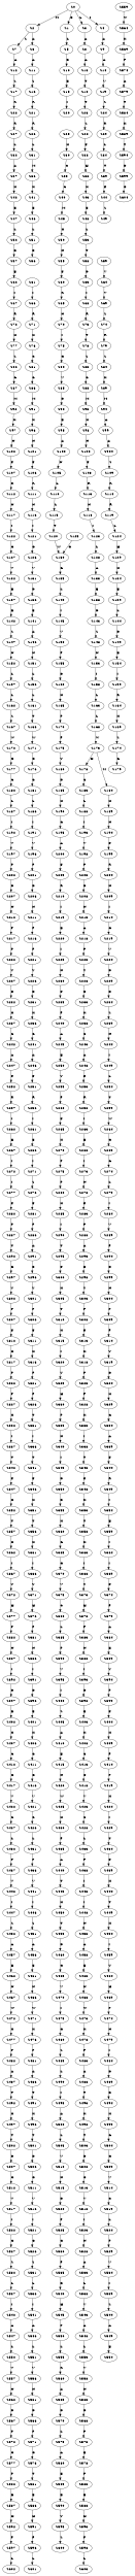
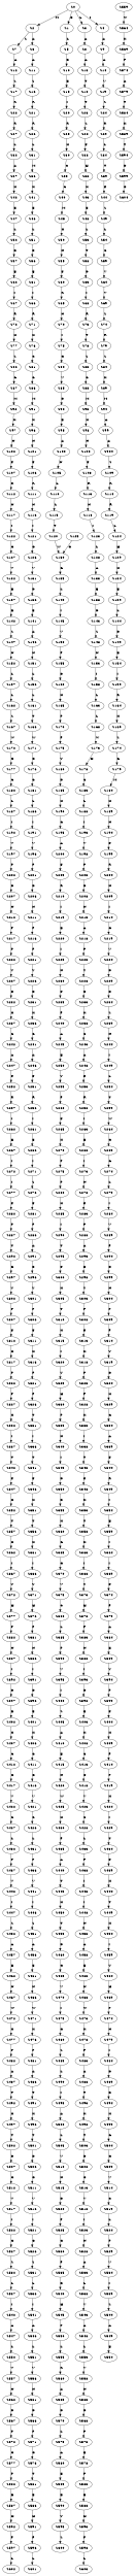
  strict digraph {
    S0
    S1
    S2
    S3
    S4
    S5
    S6
    S7
    S8
    S9
    S10
    S11
    S12
    S13
    S14
    S15
    S16
    S17
    S18
    S19
    S20
    S21
    S22
    S23
    S24
    S25
    S26
    S27
    S28
    S29
    S30
    S31
    S32
    S33
    S34
    S35
    S36
    S37
    S38
    S39
    S40
    S41
    S42
    S43
    S44
    S45
    S46
    S47
    S48
    S49
    S50
    S51
    S52
    S53
+   S54
    S55
    S56
    S57
    S58
    S59
    S60
    S61
    S62
    S63
    S64
    S65
    S66
    S67
    S68
    S69
    S70
    S71
    S72
    S73
    S74
    S75
    S76
    S77
    S78
    S79
    S80
    S81
    S82
    S83
    S84
    S85
    S86
    S87
    S88
    S89
    S90
    S91
    S92
    S93
    S94
    S95
    S96
    S97
    S98
    S99
    S100
    S101
    S102
    S103
    n105 [label=S904]
    S105
    S106
    S107
    S108
    S109
    S110
    S111
    S112
    S113
    S114
    S115
    S116
    S117
    S118
    S119
    S120
    S121
    S122
    S123
    S124
    S130
    S126
    S127
    S128
    S129
    S125
    S131
    S132
    S133
    S134
    S135
    S136
    S137
    S138
    S139
    S140
    S141
    S142
    S143
    S144
    S145
    S146
    S147
    S148
    S149
    S150
    S151
    S152
    S153
    S154
    S155
    S156
    S157
    S158
    S159
    S160
    S161
    S162
    S163
    S164
    S165
    S166
    S167
    S168
    S169
    S170
    S171
    S172
    S173
    S174
    S175
    S176
    S177
    S178
    S179
    S180
    S181
    S182
    S183
    S184
    S185
    S186
    S187
    S188
    S189
    S190
    S191
    S192
    S193
    S194
    S195
    S196
    S197
    S198
    S199
    S200
    S201
    S202
    S203
    S204
    S205
    S206
    S207
    S208
    S209
    S210
    S211
    S212
    S213
    S214
    S215
    S216
    S217
    S218
    S219
    S220
    S221
    S222
    S223
    S224
    S225
    S226
    S227
    S228
    S229
    S230
    S231
    S232
    S233
    S234
    S235
    S236
    S237
    S238
    S239
    S240
    S241
    S242
    S243
    S244
    S245
    S246
    S247
    S248
    S249
    S250
    S251
    S252
    S253
    S254
    S255
    S256
    S257
    S258
    S259
    S260
    S261
    S262
    S263
    S264
    S265
    S266
    S267
    S268
    S269
    S270
    S271
    S272
    S273
    S274
    S275
    S276
    S277
    S278
    S279
    S280
    S281
    S282
    S283
    S284
    S285
    S286
    S287
    S288
    S289
    S290
    S291
    S292
    S293
    S294
    S295
    S296
    S297
    S298
    S299
    S300
    S301
    S302
    S303
    S304
    S305
    S306
    S307
    S308
    S309
    S310
    S311
    S312
    S313
    S314
    S315
    S316
    S317
    S318
    S319
    S320
    S321
    S322
    S323
    S324
    S325
    S326
    S327
    S328
    S329
    S330
    S331
    S332
    S333
    S334
    S335
    S336
    S337
    S338
    S339
    S340
    S341
    S342
    S343
    S344
    S345
    S346
    S347
    S348
    S349
    S350
    S351
    S352
    S353
    S354
    S355
    S356
    S357
    S358
    S359
    S360
    S361
    S362
    S363
    S364
    S365
    S366
    S367
    S368
    S369
    S370
    S371
    S372
    S373
    S374
    S375
    S376
    S377
    S378
    S379
    S380
    S381
    S382
    S383
    S384
    S385
    S386
    S387
    S388
    S389
    S390
    S391
    S392
    S393
    S394
    S395
    S396
    S397
    S398
    S399
    S400
    S401
    S402
    S403
    S404
    S405
    S406
    S407
    S408
    S409
    S410
    S411
    S412
    S413
    S414
    S415
    S416
    S417
    S418
    S419
    S420
    S421
    S422
    S423
    S424
    S425
    S426
    S427
    S428
    S429
    S430
    S431
    S432
    S433
    S434
    S435
    S436
    S437
    S438
    S439
    S440
    S441
    S442
    S443
    S444
    S445
    S446
    S447
    S448
    S449
    S450
    S451
    S452
    S453
    S454
    S455
    S456
    S457
    S458
    S459
    S460
    S461
    S462
    S463
    S464
    S465
    S466
    S467
    S468
    S469
    S470
    S471
    S472
    S473
    S474
    S475
    S476
    S477
    S478
    S479
    S480
    S481
    S482
    S483
    S484
    S485
    S486
    S487
    S488
    S489
    S490
    S491
    S492
    S493
    S494
    S495
    S496
    S497
    S498
    S499
    S500
    S501
    S502
    S503
    S504
    S505
    S506
    S507
    S508
    S509
    S510
    S511
    S512
    S513
    S514
    S515
    S516
    S517
    S518
    S519
    S520
    S521
    S522
    S523
    S524
    S525
    S526
    S527
    S528
    S529
    S530
    S531
    S532
    S533
    S534
    S535
    S536
    S537
    S538
    S539
    S540
    S541
    S542
    S543
    S544
    S545
    S546
    S547
    S548
    S549
    S550
    S551
    S552
    S553
    S554
    S555
    S556
    S557
    S558
    S560
    S561
    S562
    S563
    S559
    S564
    S565
    S566
    S567
    S568
    S569
    S570
    S571
    S572
    S573
    S574
    S575
    S576
    S577
    S578
    S579
    S580
    S581
    S582
    S583
    S584
    S585
    S586
    S587
    S588
    S589
    S590
    S591
    S592
    S593
    S594
    S595
    S596
    S597
    S598
    S599
    S600
    S601
    S602
    S603
    S604
    S0 -> S1 [label=E]
    S0 -> S2 [label=M]
    S0 -> S3 [label=L]
    S0 -> S4 [label=I]
    S1 -> S5 [label=L]
    S2 -> S6 [label=A]
    S2 -> S7 [label=S]
    S3 -> S8 [label=A]
    S4 -> S9 [label=A]
    S5 -> S10 [label=E]
    S6 -> S11 [label=A]
    S7 -> S12 [label=A]
    S8 -> S13 [label=A]
    S9 -> S14 [label=A]
    S10 -> S15 [label=E]
    S11 -> S16 [label=S]
    S12 -> S17 [label=S]
    S13 -> S18 [label=T]
    S14 -> S19 [label=V]
    S15 -> S20 [label=I]
    S16 -> S21 [label=R]
    S17 -> S22 [label=R]
    S18 -> S23 [label=T]
    S19 -> S24 [label=S]
+   S20 -> S25 [label=R]
    S21 -> S26 [label=R]
    S22 -> S27 [label=R]
    S23 -> S28 [label=S]
    S24 -> S29 [label=R]
    S25 -> S30 [label=K]
    S26 -> S31 [label=L]
    S27 -> S32 [label=L]
    S28 -> S33 [label=F]
    S29 -> S34 [label=L]
    S30 -> S35 [label=C]
    S31 -> S36 [label=M]
    S32 -> S37 [label=A]
    S33 -> S38 [label=H]
    S34 -> S39 [label=T]
    S35 -> S40 [label=G]
    S36 -> S41 [label=K]
    S37 -> S42 [label=K]
    S38 -> S43 [label=K]
    S39 -> S44 [label=F]
    S40 -> S45 [label=M]
    S41 -> S46 [label=E]
    S42 -> S47 [label=E]
    S43 -> S48 [label=E]
    S44 -> S49 [label=S]
    S45 -> S50 [label=K]
    S46 -> S51 [label=L]
    S47 -> S52 [label=L]
    S48 -> S53 [label=L]
+   S49 -> S54 [label=L]
    S50 -> S55 [label=N]
    S51 -> S56 [label=E]
    S52 -> S57 [label=E]
    S53 -> S58 [label=T]
+   S54 -> S59 [label=G]
    S55 -> S60 [label=F]
+   S56 -> S61 [label=E]
    S57 -> S62 [label=E]
    S58 -> S63 [label=D]
    S59 -> S64 [label=V]
    S60 -> S65 [label=R]
    S61 -> S66 [label=I]
    S62 -> S67 [label=I]
    S63 -> S68 [label=I]
    S64 -> S69 [label=V]
    S65 -> S70 [label=N]
    S66 -> S71 [label=R]
    S67 -> S72 [label=R]
    S68 -> S73 [label=R]
    S69 -> S74 [label=S]
    S70 -> S75 [label=I]
    S71 -> S76 [label=K]
    S72 -> S77 [label=K]
    S73 -> S78 [label=T]
    S74 -> S79 [label=R]
    S75 -> S80 [label=Q]
    S76 -> S81 [label=C]
    S77 -> S82 [label=S]
    S78 -> S83 [label=S]
    S79 -> S84 [label=S]
    S80 -> S85 [label=V]
    S81 -> S86 [label=G]
    S82 -> S87 [label=G]
    S83 -> S88 [label=G]
    S84 -> S89 [label=K]
    S85 -> S90 [label=D]
    S86 -> S91 [label=M]
    S87 -> S92 [label=M]
    S88 -> S93 [label=M]
    S89 -> S94 [label=M]
    S90 -> S95 [label=E]
    S91 -> S96 [label=K]
    S92 -> S97 [label=K]
    S93 -> S98 [label=K]
    S94 -> S99 [label=A]
    S95 -> S100 [label=A]
    S96 -> S101 [label=N]
    S97 -> S102 [label=N]
    S98 -> S103 [label=N]
    S99 -> n105 [label=A]
    S100 -> S105 [label=N]
    S101 -> S106 [label=F]
    S102 -> S107 [label=F]
    S103 -> S108 [label=F]
    n105 -> S109 [label=S]
    S105 -> S110 [label=L]
    S106 -> S111 [label=R]
    S107 -> S112 [label=R]
    S108 -> S113 [label=R]
    S109 -> S114 [label=R]
    S110 -> S115 [label=L]
    S111 -> S116 [label=N]
    S112 -> S117 [label=N]
    S113 -> S118 [label=N]
    S114 -> S119 [label=R]
    S115 -> S120 [label=T]
    S116 -> S121 [label=I]
    S117 -> S122 [label=I]
    S118 -> S123 [label=I]
    S119 -> S124 [label=L]
    S120 -> S130 [label=W]
    S121 -> S126 [label=Q]
    S122 -> S127 [label=Q]
    S123 -> S128 [label=L]
    S124 -> S129 [label=H]
    S130 -> S135 [label=G]
    S126 -> S131 [label=V]
    S127 -> S132 [label=V]
    S128 -> S133 [label=A]
    S129 -> S134 [label=K]
    S125 -> S130 [label=Q]
    S131 -> S136 [label=D]
    S132 -> S137 [label=E]
    S133 -> S138 [label=E]
    S134 -> S139 [label=E]
    S135 -> S140 [label=L]
    S136 -> S141 [label=E]
    S137 -> S142 [label=E]
    S138 -> S143 [label=D]
    S139 -> S144 [label=L]
    S140 -> S145 [label=I]
    S141 -> S146 [label=A]
    S142 -> S147 [label=S]
    S143 -> S148 [label=S]
    S144 -> S149 [label=D]
    S145 -> S150 [label=V]
    S146 -> S151 [label=N]
    S147 -> S152 [label=N]
    S148 -> S153 [label=N]
    S149 -> S154 [label=E]
    S150 -> S155 [label=P]
    S151 -> S156 [label=L]
    S152 -> S157 [label=L]
    S153 -> S158 [label=I]
    S154 -> S159 [label=I]
    S155 -> S160 [label=D]
    S156 -> S161 [label=L]
    S157 -> S162 [label=L]
    S158 -> S163 [label=L]
    S159 -> S164 [label=R]
    S160 -> S165 [label=N]
    S161 -> S166 [label=T]
    S162 -> S167 [label=S]
    S163 -> S168 [label=L]
    S164 -> S169 [label=K]
    S165 -> S170 [label=P]
    S166 -> S171 [label=W]
    S167 -> S172 [label=W]
    S168 -> S173 [label=W]
    S169 -> S174 [label=S]
    S170 -> S175 [label=P]
    S171 -> S176 [label=Q]
    S172 -> S177 [label=Q]
    S173 -> S178 [label=H]
    S174 -> S179 [label=G]
    S175 -> S180 [label=Y]
    S176 -> S181 [label=G]
    S177 -> S182 [label=G]
    S178 -> S183 [label=G]
-   S173 -> S184 [label=M]
+   S179 -> S184 [label=M]
    S180 -> S185 [label=D]
    S181 -> S186 [label=L]
    S182 -> S187 [label=L]
    S183 -> S188 [label=L]
    S184 -> S189 [label=K]
    S185 -> S190 [label=K]
    S186 -> S191 [label=I]
    S187 -> S192 [label=I]
    S188 -> S193 [label=I]
    S189 -> S194 [label=N]
    S190 -> S195 [label=G]
    S191 -> S196 [label=V]
    S192 -> S197 [label=V]
    S193 -> S198 [label=V]
    S194 -> S199 [label=F]
    S195 -> S200 [label=A]
    S196 -> S201 [label=P]
    S197 -> S202 [label=P]
    S198 -> S203 [label=P]
    S199 -> S204 [label=R]
    S200 -> S205 [label=F]
    S201 -> S206 [label=D]
    S202 -> S207 [label=D]
    S203 -> S208 [label=D]
    S204 -> S209 [label=N]
    S205 -> S210 [label=R]
    S206 -> S211 [label=N]
    S207 -> S212 [label=N]
    S208 -> S213 [label=N]
    S209 -> S214 [label=I]
    S210 -> S215 [label=I]
    S211 -> S216 [label=P]
    S212 -> S217 [label=P]
    S213 -> S218 [label=A]
    S214 -> S219 [label=Q]
    S215 -> S220 [label=E]
    S216 -> S221 [label=P]
    S217 -> S222 [label=P]
    S218 -> S223 [label=P]
    S219 -> S224 [label=V]
    S220 -> S225 [label=I]
    S221 -> S226 [label=Y]
    S222 -> S227 [label=Y]
    S223 -> S228 [label=Y]
    S224 -> S229 [label=D]
    S225 -> S230 [label=N]
    S226 -> S231 [label=D]
    S227 -> S232 [label=D]
    S228 -> S233 [label=D]
    S229 -> S234 [label=D]
    S230 -> S235 [label=F]
    S231 -> S236 [label=K]
    S232 -> S237 [label=K]
    S233 -> S238 [label=K]
    S234 -> S239 [label=S]
    S235 -> S240 [label=P]
    S236 -> S241 [label=G]
    S237 -> S242 [label=G]
    S238 -> S243 [label=G]
    S239 -> S244 [label=N]
    S240 -> S245 [label=A]
    S241 -> S246 [label=A]
    S242 -> S247 [label=A]
    S243 -> S248 [label=A]
    S244 -> S249 [label=I]
    S245 -> S250 [label=E]
    S246 -> S251 [label=F]
    S247 -> S252 [label=F]
    S248 -> S253 [label=F]
    S249 -> S254 [label=L]
    S250 -> S255 [label=Y]
    S251 -> S256 [label=R]
    S252 -> S257 [label=R]
    S253 -> S258 [label=R]
    S254 -> S259 [label=T]
    S255 -> S260 [label=P]
    S256 -> S261 [label=I]
    S257 -> S262 [label=I]
    S258 -> S263 [label=I]
    S259 -> S264 [label=W]
    S260 -> S265 [label=F]
    S261 -> S266 [label=E]
    S262 -> S267 [label=E]
    S263 -> S268 [label=E]
    S264 -> S269 [label=Q]
    S265 -> S270 [label=K]
    S266 -> S271 [label=I]
    S267 -> S272 [label=I]
    S268 -> S273 [label=I]
    S269 -> S274 [label=G]
    S270 -> S275 [label=P]
    S271 -> S276 [label=S]
    S272 -> S277 [label=I]
    S273 -> S278 [label=N]
    S274 -> S279 [label=L]
    S275 -> S280 [label=P]
    S276 -> S281 [label=F]
    S277 -> S282 [label=F]
    S278 -> S283 [label=F]
    S279 -> S284 [label=I]
    S280 -> S285 [label=K]
    S281 -> S286 [label=P]
    S282 -> S287 [label=P]
    S283 -> S288 [label=P]
    S284 -> S289 [label=V]
    S285 -> S290 [label=I]
    S286 -> S291 [label=A]
    S287 -> S292 [label=T]
    S288 -> S293 [label=A]
    S289 -> S294 [label=P]
    S290 -> S295 [label=T]
    S291 -> S296 [label=E]
    S292 -> S297 [label=E]
    S293 -> S298 [label=E]
    S294 -> S299 [label=D]
    S295 -> S300 [label=F]
    S296 -> S301 [label=Y]
    S297 -> S302 [label=Y]
    S298 -> S303 [label=Y]
    S299 -> S304 [label=N]
    S300 -> S305 [label=K]
    S301 -> S306 [label=P]
    S302 -> S307 [label=P]
    S303 -> S308 [label=P]
    S304 -> S309 [label=P]
    S305 -> S310 [label=T]
    S306 -> S311 [label=F]
    S307 -> S312 [label=F]
    S308 -> S313 [label=F]
    S309 -> S314 [label=P]
    S310 -> S315 [label=K]
    S311 -> S316 [label=K]
    S312 -> S317 [label=K]
    S313 -> S318 [label=K]
    S314 -> S319 [label=Y]
    S315 -> S320 [label=I]
    S316 -> S321 [label=P]
    S317 -> S322 [label=P]
    S318 -> S323 [label=P]
    S319 -> S324 [label=D]
    S320 -> S325 [label=Y]
    S321 -> S326 [label=P]
    S322 -> S327 [label=P]
    S323 -> S328 [label=P]
    S324 -> S329 [label=K]
    S325 -> S330 [label=H]
    S326 -> S331 [label=T]
    S327 -> S332 [label=K]
    S328 -> S333 [label=K]
    S329 -> S334 [label=G]
    S330 -> S335 [label=P]
    S331 -> S336 [label=I]
    S332 -> S337 [label=I]
    S333 -> S338 [label=I]
    S334 -> S339 [label=A]
    S335 -> S340 [label=N]
    S336 -> S341 [label=T]
    S337 -> S342 [label=T]
    S338 -> S343 [label=T]
    S339 -> S344 [label=F]
    S340 -> S345 [label=I]
    S341 -> S346 [label=F]
    S342 -> S347 [label=F]
    S343 -> S348 [label=F]
    S344 -> S349 [label=R]
    S345 -> S350 [label=D]
    S346 -> S351 [label=K]
    S347 -> S352 [label=K]
    S348 -> S353 [label=K]
    S349 -> S354 [label=I]
    S350 -> S355 [label=E]
    S351 -> S356 [label=T]
    S352 -> S357 [label=T]
    S353 -> S358 [label=T]
    S354 -> S359 [label=E]
    S355 -> S360 [label=K]
    S356 -> S361 [label=K]
    S357 -> S362 [label=K]
    S358 -> S363 [label=K]
    S359 -> S364 [label=I]
    S360 -> S365 [label=G]
    S361 -> S366 [label=I]
    S362 -> S367 [label=I]
    S363 -> S368 [label=I]
    S364 -> S369 [label=I]
    S365 -> S370 [label=Q]
    S366 -> S371 [label=Y]
    S367 -> S372 [label=Y]
    S368 -> S373 [label=Y]
    S369 -> S374 [label=F]
    S370 -> S375 [label=V]
    S371 -> S376 [label=H]
    S372 -> S377 [label=H]
    S373 -> S378 [label=H]
    S374 -> S379 [label=P]
    S375 -> S380 [label=C]
    S376 -> S381 [label=P]
    S377 -> S382 [label=P]
    S378 -> S383 [label=P]
    S379 -> S384 [label=A]
    S380 -> S385 [label=L]
    S381 -> S386 [label=N]
    S382 -> S387 [label=N]
    S383 -> S388 [label=N]
    S384 -> S389 [label=E]
    S385 -> S390 [label=P]
    S386 -> S391 [label=I]
    S387 -> S392 [label=I]
    S388 -> S393 [label=I]
    S389 -> S394 [label=Y]
    S390 -> S395 [label=V]
    S391 -> S396 [label=D]
    S392 -> S397 [label=D]
    S393 -> S398 [label=D]
    S394 -> S399 [label=P]
    S395 -> S400 [label=I]
    S396 -> S401 [label=E]
    S397 -> S402 [label=E]
    S398 -> S403 [label=E]
    S399 -> S404 [label=F]
    S400 -> S405 [label=S]
    S401 -> S406 [label=K]
    S402 -> S407 [label=K]
    S403 -> S408 [label=K]
    S404 -> S409 [label=K]
    S405 -> S410 [label=A]
    S406 -> S411 [label=G]
    S407 -> S412 [label=G]
    S408 -> S413 [label=G]
    S409 -> S414 [label=P]
    S410 -> S415 [label=E]
    S411 -> S416 [label=Q]
    S412 -> S417 [label=Q]
    S413 -> S418 [label=Q]
    S414 -> S419 [label=P]
    S415 -> S420 [label=N]
    S416 -> S421 [label=V]
    S417 -> S422 [label=V]
    S418 -> S423 [label=V]
    S419 -> S424 [label=K]
    S420 -> S425 [label=W]
    S421 -> S426 [label=C]
    S422 -> S427 [label=C]
    S423 -> S428 [label=C]
    S424 -> S429 [label=I]
    S425 -> S430 [label=K]
    S426 -> S431 [label=L]
    S427 -> S432 [label=L]
    S428 -> S433 [label=L]
    S429 -> S434 [label=T]
    S430 -> S435 [label=P]
    S431 -> S436 [label=P]
    S432 -> S437 [label=P]
    S433 -> S438 [label=P]
    S434 -> S439 [label=F]
    S435 -> S440 [label=A]
    S436 -> S441 [label=V]
    S437 -> S442 [label=V]
    S438 -> S443 [label=I]
    S439 -> S444 [label=K]
    S440 -> S445 [label=T]
    S441 -> S446 [label=I]
    S442 -> S447 [label=I]
    S443 -> S448 [label=I]
    S444 -> S449 [label=T]
    S445 -> S450 [label=K]
    S446 -> S451 [label=S]
    S447 -> S452 [label=S]
    S448 -> S453 [label=N]
    S449 -> S454 [label=K]
    S450 -> S455 [label=T]
    S451 -> S456 [label=A]
    S452 -> S457 [label=A]
    S453 -> S458 [label=A]
    S454 -> S459 [label=I]
    S455 -> S460 [label=D]
    S456 -> S461 [label=E]
    S457 -> S462 [label=E]
    S458 -> S463 [label=E]
    S459 -> S464 [label=Y]
    S460 -> S465 [label=Q]
    S461 -> S466 [label=N]
    S462 -> S467 [label=N]
    S463 -> S468 [label=N]
    S464 -> S469 [label=H]
    S465 -> S470 [label=V]
    S466 -> S471 [label=W]
    S467 -> S472 [label=W]
    S468 -> S473 [label=W]
    S469 -> S474 [label=P]
    S470 -> S475 [label=I]
    S471 -> S476 [label=K]
    S472 -> S477 [label=K]
    S473 -> S478 [label=K]
    S474 -> S479 [label=N]
    S475 -> S480 [label=Q]
    S476 -> S481 [label=P]
    S477 -> S482 [label=P]
    S478 -> S483 [label=P]
    S479 -> S484 [label=I]
    S480 -> S485 [label=S]
    S481 -> S486 [label=A]
    S482 -> S487 [label=A]
    S483 -> S488 [label=A]
    S484 -> S489 [label=D]
    S485 -> S490 [label=L]
    S486 -> S491 [label=T]
    S487 -> S492 [label=T]
    S488 -> S493 [label=T]
    S489 -> S494 [label=E]
    S490 -> S495 [label=I]
    S491 -> S496 [label=K]
    S492 -> S497 [label=K]
    S493 -> S498 [label=K]
    S494 -> S499 [label=K]
    S495 -> S500 [label=A]
    S496 -> S501 [label=T]
    S497 -> S502 [label=T]
    S498 -> S503 [label=T]
    S499 -> S504 [label=G]
    S500 -> S505 [label=L]
    S501 -> S506 [label=D]
    S502 -> S507 [label=D]
    S503 -> S508 [label=D]
    S504 -> S509 [label=Q]
    S505 -> S510 [label=V]
    S506 -> S511 [label=Q]
    S507 -> S512 [label=Q]
    S508 -> S513 [label=Q]
    S509 -> S514 [label=V]
    S510 -> S515 [label=N]
    S511 -> S516 [label=V]
    S512 -> S517 [label=V]
    S513 -> S518 [label=V]
    S514 -> S519 [label=C]
    S515 -> S520 [label=D]
    S516 -> S521 [label=I]
    S517 -> S522 [label=I]
    S518 -> S523 [label=I]
    S519 -> S524 [label=L]
    S520 -> S525 [label=P]
    S521 -> S526 [label=Q]
    S522 -> S527 [label=Q]
    S523 -> S528 [label=N]
    S524 -> S529 [label=P]
    S525 -> S530 [label=Q]
    S526 -> S531 [label=S]
    S527 -> S532 [label=S]
    S528 -> S533 [label=A]
    S529 -> S534 [label=V]
    S530 -> S535 [label=P]
    S531 -> S536 [label=L]
    S532 -> S537 [label=L]
    S533 -> S538 [label=L]
    S534 -> S539 [label=I]
    S535 -> S540 [label=E]
    S536 -> S541 [label=I]
    S537 -> S542 [label=I]
    S538 -> S543 [label=V]
    S539 -> S544 [label=S]
    S540 -> S545 [label=H]
    S541 -> S546 [label=A]
    S542 -> S547 [label=A]
    S543 -> S548 [label=A]
    S544 -> S549 [label=A]
    S545 -> S550 [label=P]
    S546 -> S551 [label=L]
    S547 -> S552 [label=L]
    S548 -> S553 [label=L]
    S549 -> S554 [label=E]
    S550 -> S555 [label=L]
    S551 -> S556 [label=V]
    S552 -> S557 [label=V]
    S553 -> S558 [label=V]
    S555 -> S560 [label=R]
    S556 -> S561 [label=N]
    S557 -> S562 [label=N]
    S558 -> S563 [label=N]
    S560 -> S565 [label=A]
    S561 -> S566 [label=D]
    S562 -> S567 [label=D]
    S563 -> S568 [label=D]
    S559 -> S564 [label=W]
    S564 -> S569 [label=K]
    S565 -> S570 [label=D]
    S566 -> S571 [label=P]
    S567 -> S572 [label=P]
    S568 -> S573 [label=P]
    S569 -> S574 [label=P]
    S570 -> S575 [label=L]
    S571 -> S576 [label=Q]
    S572 -> S577 [label=Q]
    S573 -> S578 [label=E]
    S574 -> S579 [label=A]
    S575 -> S580 [label=A]
    S576 -> S581 [label=T]
    S577 -> S582 [label=P]
    S578 -> S583 [label=P]
    S579 -> S584 [label=T]
    S580 -> S585 [label=E]
    S581 -> S586 [label=E]
    S582 -> S587 [label=E]
    S583 -> S588 [label=E]
    S584 -> S589 [label=K]
    S585 -> S590 [label=E]
    S586 -> S591 [label=H]
    S587 -> S592 [label=H]
    S588 -> S593 [label=H]
    S589 -> S594 [label=T]
    S590 -> S595 [label=Y]
    S591 -> S596 [label=P]
    S592 -> S597 [label=P]
    S593 -> S598 [label=P]
    S594 -> S599 [label=D]
    S595 -> S600 [label=S]
    S596 -> S601 [label=L]
    S597 -> S602 [label=L]
    S598 -> S603 [label=L]
    S599 -> S604 [label=Q]
  }
